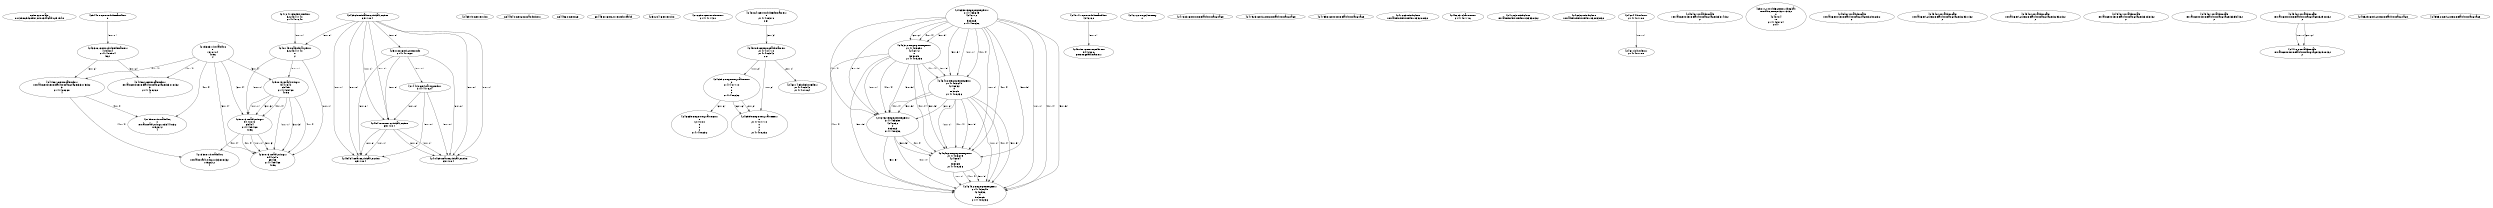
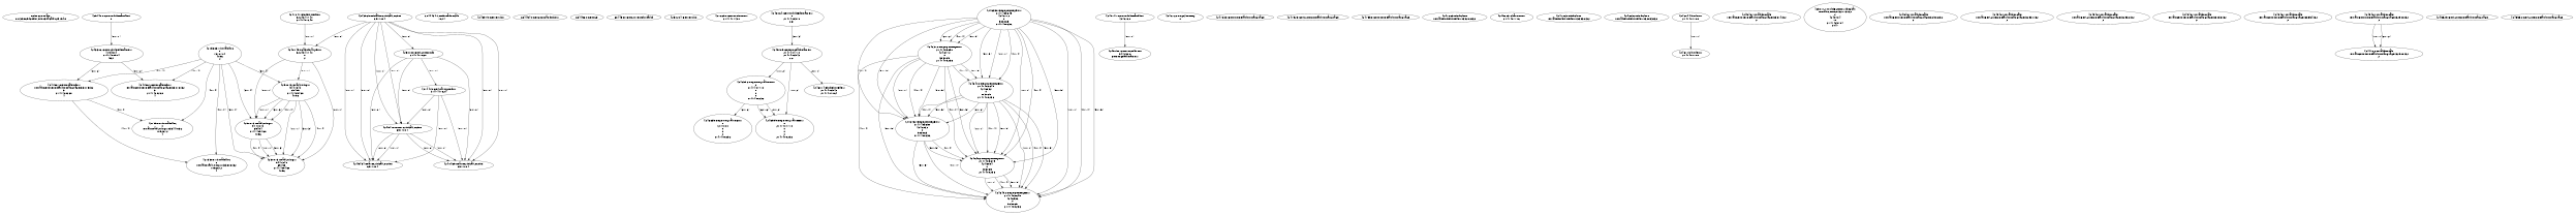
  digraph {
    n1 [label="6850628.main\n00139865dceb9720b03da6af7c25154e"]
    n2 [label="4254480.GetModuleHandleW\n0"]
    n3 [label="4243306.GetModuleFileNameW\n4194304\n2147408904\n522"]
    n4 [label="4247567.GetLocaleInfoW\nretval_GetUserDefaultUILanguage_33015_32\n3\n2147408268\n4"]
    n5 [label="4247567.GetLocaleInfoW\nretval_GetUserDefaultUILanguage_33018_32\n3\n2147408268\n4"]
+   n6 [label="6844434.SetThreadLocale\n1024"]
    n7 [label="4243965.InitializeCriticalSection\n6917004"]
    n8 [label="4250188.GetSystemInfo\n2147417660"]
    n9 [label="4245418.EnterCriticalSection\n6917004"]
    n10 [label="4245454.LeaveCriticalSection\n6917004"]
    n11 [label="4240469.LeaveCriticalSection\n6917004"]
    n12 [label="4248145.LoadLibraryExW\n3224341740\n0\n2"]
    n13 [label="4214413.GetStartupInfoW\n2147417624"]
    n14 [label="4243979.GetVersion\n"]
    n15 [label="6844540.GetCommandLineW\n"]
    n16 [label="6844560.GetACP\n"]
    n17 [label="6844580.GetCurrentThreadId\n"]
    n18 [label="4250204.GetVersion\n"]
    n19 [label="4276690.GetVersionExW\n2147417420"]
    n20 [label="4215588.VirtualAlloc\n0\nretval_LoadStringW_33808_32\n1052672\n4"]
    n21 [label="4215588.VirtualAlloc\n0\nretval_LoadStringW_33440_32\n1052672\n4"]
    n22 [label="4248064.GetModuleFileNameW\n0\n2147408370\n261"]
    n23 [label="4245785.GetLongPathNameW\n2147407710\n2147406542\n261"]
    n24 [label="4246556.RegQueryValueExW\n0\n2147407710\n0\n0\n0\n2147408232"]
    n25 [label="4246599.RegQueryValueExW\n0\n2147407710\n0\n0\n0\n2147408232"]
    n26 [label="4246014.FindFirstFileW\n2147406542\n2147407064"]
    n27 [label="4215383.VirtualAlloc\n0\n1310704\n4096\n4"]
    n28 [label="4250073.LoadStringW\n9441340\n65485\n2147409468\n4096"]
    n29 [label="4250073.LoadStringW\n9441340\n65484\n2147409468\n4096"]
    n30 [label="4250073.LoadStringW\n9441340\n65483\n2147409468\n4096"]
    n31 [label="4246338.RegOpenKeyExW\n2147483649\n4246772\n0\n983065\n2147408236"]
    n32 [label="4246372.RegOpenKeyExW\n2147483650\n4246772\n0\n983065\n2147408236"]
    n33 [label="4246402.RegOpenKeyExW\n2147483649\n4246832\n0\n983065\n2147408236"]
    n34 [label="4246432.RegOpenKeyExW\n2147483650\n4246832\n0\n983065\n2147408236"]
    n35 [label="4246462.RegOpenKeyExW\n2147483649\n4246884\n0\n983065\n2147408236"]
    n36 [label="4246492.RegOpenKeyExW\n2147483649\n4246936\n0\n983065\n2147408236"]
    n37 [label="4245741.GetModuleHandleW\n4246160"]
    n38 [label="4245758.GetProcAddress\n9441320\nGetLongPathNameW"]
    n39 [label="4246635.RegQueryValueExW\n0\n4247000\n0\n0\n0\n2147408232"]
    n40 [label="4246722.RegCloseKey\n0"]
    n41 [label="4247883.GetUserDefaultUILanguage\n"]
    n42 [label="4247923.GetSystemDefaultUILanguage\n"]
    n43 [label="4247558.GetUserDefaultUILanguage\n"]
    n44 [label="4247247.FindFirstFileW\n3224341740\n2147407640"]
    n45 [label="4247263.FindClose\nretval_FindFirstFileW_33208_32"]
    n46 [label="4245683.CharNextW\n2147407716"]
    n47 [label="4247263.FindClose\nretval_FindFirstFileW_33330_32"]
    n48 [label="4246032.FindClose\nretval_FindFirstFileW_32833_32"]
    n49 [label="4246044.lstrlenW\n2147407108"]
    n50 [label="4246113.lstrlenW\n2147407108"]
    n51 [label="4245487.IsValidLocale\nretval_GetUserDefaultUILanguage_33314_32\n2"]
    n52 [label="4250171.MultiByteToWideChar\nretval_GetACP_32773_32\n0\n4243784\n10\n2147403704\n2047"]
    n53 [label="4245487.IsValidLocale\nretval_GetUserDefaultUILanguage_32906_32\n2"]
    n54 [label="4245487.IsValidLocale\nretval_GetSystemDefaultUILanguage_32931_32\n2"]
    n55 [label="4245487.IsValidLocale\nretval_GetSystemDefaultUILanguage_32932_32\n2"]
    n56 [label="4245487.IsValidLocale\nretval_GetUserDefaultUILanguage_33033_32\n2"]
    n57 [label="4245487.IsValidLocale\nretval_GetUserDefaultUILanguage_33554_32\n2"]
    n58 [label="4245487.IsValidLocale\nretval_GetUserDefaultUILanguage_32908_32\n2"]
    n59 [label="4244766.IsValidLocale\nretval_GetUserDefaultUILanguage_32908_32\n2"]
    n60 [label="4245525.GetSystemDefaultUILanguage\n"]
    n61 [label="4245552.GetSystemDefaultUILanguage\n"]
    n2 -> n3 [label="(0-->1)"]
    n3 -> n4 [label="(0-->2)"]
    n3 -> n5 [label="(0-->2)"]
    n4 -> n20 [label="(4-->4)"]
    n4 -> n21 [label="(4-->4)"]
    n7 -> n8 [label="(0-->0)"]
    n7 -> n9 [label="(1-->1)"]
    n7 -> n9 [label="(0-->0)"]
    n7 -> n10 [label="(1-->1)"]
    n7 -> n10 [label="(0-->0)"]
    n7 -> n11 [label="(1-->1)"]
    n7 -> n11 [label="(0-->0)"]
    n7 -> n12 [label="(0-->0)"]
    n8 -> n9 [label="(0-->0)"]
    n8 -> n10 [label="(0-->0)"]
    n8 -> n11 [label="(0-->0)"]
    n8 -> n13 [label="(0-->0)"]
    n9 -> n10 [label="(1-->1)"]
    n9 -> n10 [label="(0-->0)"]
    n9 -> n11 [label="(1-->1)"]
    n9 -> n11 [label="(0-->0)"]
    n12 -> n28 [label="(0-->1)"]
    n12 -> n29 [label="(0-->1)"]
    n12 -> n30 [label="(0-->1)"]
    n13 -> n9 [label="(0-->0)"]
    n13 -> n10 [label="(0-->0)"]
    n13 -> n11 [label="(0-->0)"]
    n22 -> n23 [label="(3-->3)"]
    n23 -> n24 [label="(1-->2)"]
    n23 -> n25 [label="(1-->2)"]
    n23 -> n26 [label="(2-->1)"]
    n24 -> n25 [label="(2-->2)"]
    n24 -> n25 [label="(6-->6)"]
    n24 -> n39 [label="(6-->6)"]
    n27 -> n4 [label="(4-->4)"]
    n27 -> n5 [label="(4-->4)"]
-   n29 -> n20 [label="(4-->4)"]
+   n27 -> n20 [label="(4-->4)"]
    n27 -> n21 [label="(4-->4)"]
    n27 -> n28 [label="(3-->4)"]
    n27 -> n29 [label="(3-->4)"]
    n27 -> n30 [label="(3-->4)"]
    n28 -> n29 [label="(1-->1)"]
    n28 -> n29 [label="(3-->3)"]
    n28 -> n29 [label="(4-->4)"]
    n28 -> n30 [label="(1-->1)"]
    n28 -> n30 [label="(3-->3)"]
    n28 -> n30 [label="(4-->4)"]
    n29 -> n30 [label="(1-->1)"]
    n29 -> n30 [label="(3-->3)"]
    n29 -> n30 [label="(4-->4)"]
    n31 -> n32 [label="(2-->2)"]
    n31 -> n32 [label="(4-->4)"]
    n31 -> n32 [label="(5-->5)"]
    n31 -> n33 [label="(1-->1)"]
    n31 -> n33 [label="(4-->4)"]
    n31 -> n33 [label="(5-->5)"]
    n31 -> n34 [label="(4-->4)"]
    n31 -> n34 [label="(5-->5)"]
    n31 -> n35 [label="(1-->1)"]
    n31 -> n35 [label="(4-->4)"]
    n31 -> n35 [label="(5-->5)"]
    n31 -> n36 [label="(1-->1)"]
    n31 -> n36 [label="(4-->4)"]
    n31 -> n36 [label="(5-->5)"]
    n32 -> n33 [label="(4-->4)"]
    n32 -> n33 [label="(5-->5)"]
    n32 -> n34 [label="(1-->1)"]
    n32 -> n34 [label="(4-->4)"]
    n32 -> n34 [label="(5-->5)"]
    n32 -> n35 [label="(4-->4)"]
    n32 -> n35 [label="(5-->5)"]
    n32 -> n36 [label="(4-->4)"]
    n32 -> n36 [label="(5-->5)"]
    n33 -> n34 [label="(2-->2)"]
    n33 -> n34 [label="(4-->4)"]
    n33 -> n34 [label="(5-->5)"]
    n33 -> n35 [label="(1-->1)"]
    n33 -> n35 [label="(4-->4)"]
    n33 -> n35 [label="(5-->5)"]
    n33 -> n36 [label="(1-->1)"]
    n33 -> n36 [label="(4-->4)"]
    n33 -> n36 [label="(5-->5)"]
    n34 -> n35 [label="(4-->4)"]
    n34 -> n35 [label="(5-->5)"]
    n34 -> n36 [label="(4-->4)"]
    n34 -> n36 [label="(5-->5)"]
    n35 -> n36 [label="(1-->1)"]
    n35 -> n36 [label="(4-->4)"]
    n35 -> n36 [label="(5-->5)"]
    n37 -> n38 [label="(0-->1)"]
    n44 -> n12 [label="(1-->1)"]
    n49 -> n50 [label="(1-->1)"]
    n58 -> n59 [label="(1-->1)"]
    n58 -> n59 [label="(2-->2)"]
  }
